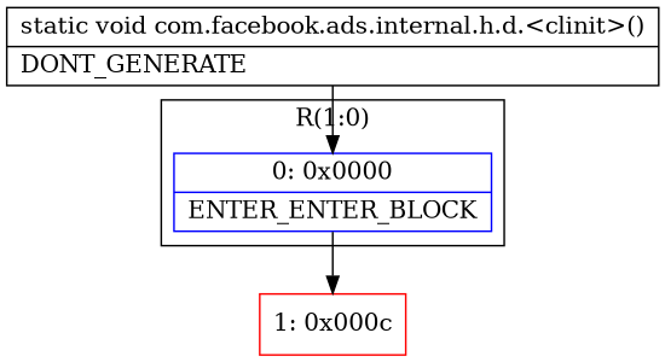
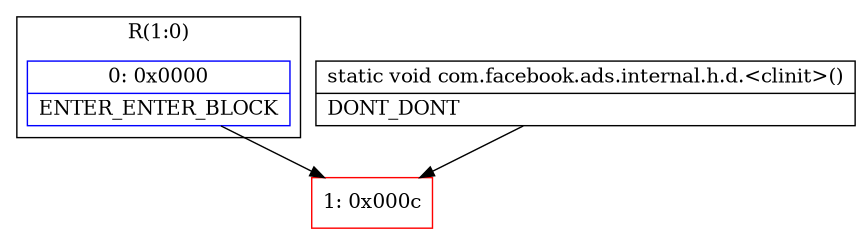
  digraph {
    node [shape=record]
    n1 [color=blue label="{0\:\ 0x0000|ENTER_ENTER_BLOCK\l}"]
    n2 [color=red label="{1\:\ 0x000c}"]
-   n3 [label="{static void com.facebook.ads.internal.h.d.\<clinit\>()  | DONT_GENERATE\l}"]
+   n3 [label="{static void com.facebook.ads.internal.h.d.\<clinit\>()  | DONT_DONT\l}"]
    subgraph cluster_1 {
      label="R(1:0)"
      n1
    }
    n1 -> n2
-   n3 -> n1
+   n3 -> n2
  }
